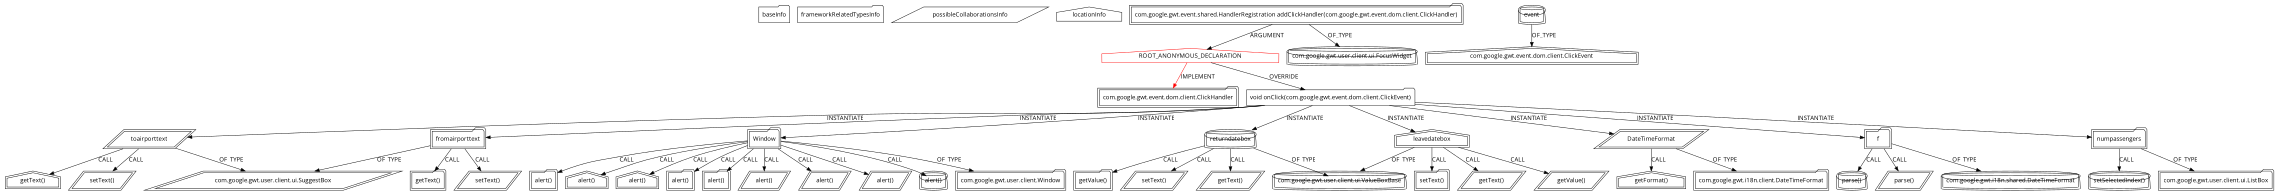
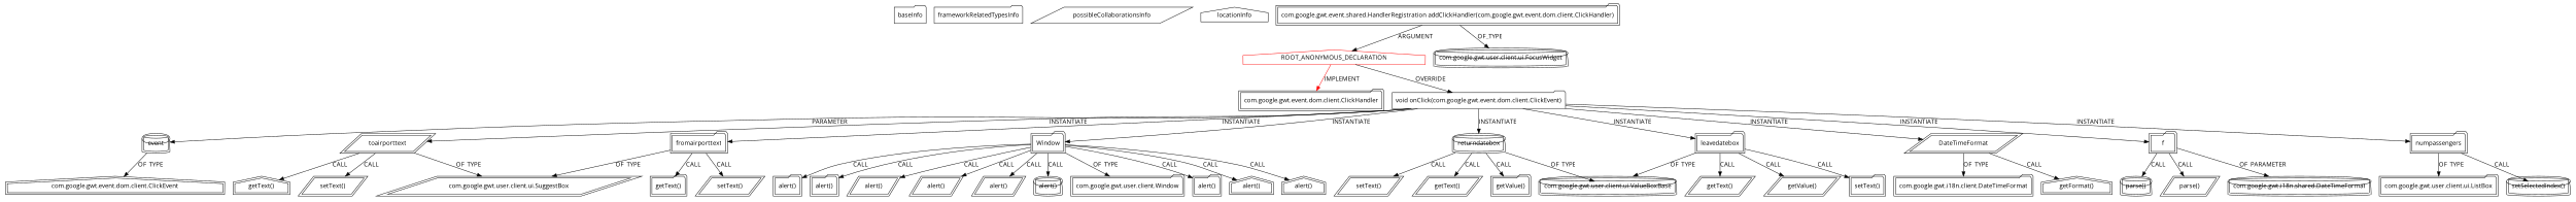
  digraph {
    fontname="Open Sans"
    node [fontname="Open Sans" shape=folder isFrameworkType=true vertexType=INSIDE_CALL peripheries=2]
    edge [fontname="Open Sans"]
    baseInfo [category=extension_graph graphId=1097 isAnonymous=true possibleRelation=false isFrameworkType="" vertexType="" peripheries=""]
    frameworkRelatedTypesInfo [0="com.google.gwt.event.dom.client.ClickHandler" isFrameworkType="" vertexType="" peripheries=""]
    possibleCollaborationsInfo [shape=parallelogram isFrameworkType="" vertexType="" peripheries=""]
    locationInfo [contextSignature="void onModuleLoad()" filePath="/coldplayguy-flight87/flight87-master/BookFlight/src/bookflight/client/BookFlight.java" graphId=1097 projectName="coldplayguy-flight87" shape=house isFrameworkType="" vertexType="" peripheries=""]
    n5 [color=red isFrameworkType=false label=ROOT_ANONYMOUS_DECLARATION shape=house vertexType=ROOT_ANONYMOUS_DECLARATION peripheries=""]
    n6 [label="com.google.gwt.event.dom.client.ClickHandler" vertexType=FRAMEWORK_INTERFACE_TYPE]
    n7 [isFrameworkType=false label="void onClick(com.google.gwt.event.dom.client.ClickEvent)" vertexType=OVERRIDING_METHOD_DECLARATION peripheries=""]
    n8 [label=event shape=cylinder vertexType=PARAMETER_DECLARATION]
    n9 [label=fromairporttext vertexType=VARIABLE_EXPRESION]
    n10 [label=Window vertexType=VARIABLE_EXPRESION]
    n11 [label=toairporttext shape=parallelogram vertexType=VARIABLE_EXPRESION]
-   n12 [label=leavedatebox shape=house vertexType=VARIABLE_EXPRESION]
+   n12 [label=leavedatebox vertexType=VARIABLE_EXPRESION]
    n13 [label=returndatebox shape=cylinder vertexType=VARIABLE_EXPRESION]
    n14 [label=DateTimeFormat shape=parallelogram vertexType=VARIABLE_EXPRESION]
    n15 [label=f vertexType=VARIABLE_EXPRESION]
    n16 [label=numpassengers vertexType=VARIABLE_EXPRESION]
    n17 [label="com.google.gwt.event.shared.HandlerRegistration addClickHandler(com.google.gwt.event.dom.client.ClickHandler)" vertexType=OUTSIDE_CALL]
    n18 [label="com.google.gwt.user.client.ui.FocusWidget" shape=cylinder vertexType=FRAMEWORK_CLASS_TYPE]
    n19 [label="com.google.gwt.event.dom.client.ClickEvent" shape=house vertexType=FRAMEWORK_CLASS_TYPE]
    n20 [label="com.google.gwt.user.client.ui.SuggestBox" shape=parallelogram vertexType=FRAMEWORK_CLASS_TYPE]
    n21 [label="getText()"]
    n22 [label="setText()" shape=parallelogram]
    n23 [label="com.google.gwt.user.client.Window" vertexType=FRAMEWORK_CLASS_TYPE]
    n24 [label="alert()"]
    n25 [label="alert()" shape=house]
    n26 [label="alert()" shape=house]
    n27 [label="alert()"]
    n28 [label="alert()"]
    n29 [label="alert()" shape=parallelogram]
    n30 [label="alert()" shape=parallelogram]
    n31 [label="alert()" shape=parallelogram]
    n32 [label="alert()" shape=cylinder]
    n33 [label="getText()" shape=house]
    n34 [label="setText()" shape=parallelogram]
    n35 [label="com.google.gwt.user.client.ui.ValueBoxBase" shape=cylinder vertexType=FRAMEWORK_CLASS_TYPE]
    n36 [label="getText()" shape=parallelogram]
    n37 [label="getValue()" shape=parallelogram]
    n38 [label="setText()"]
    n39 [label="getText()" shape=parallelogram]
    n40 [label="getValue()"]
    n41 [label="setText()" shape=parallelogram]
    n42 [label="com.google.gwt.i18n.client.DateTimeFormat" vertexType=FRAMEWORK_CLASS_TYPE]
    n43 [label="getFormat()" shape=house]
    n44 [label="com.google.gwt.i18n.shared.DateTimeFormat" shape=cylinder vertexType=FRAMEWORK_CLASS_TYPE]
    n45 [label="parse()" shape=cylinder]
    n46 [label="parse()" shape=parallelogram]
    n47 [label="com.google.gwt.user.client.ui.ListBox" vertexType=FRAMEWORK_CLASS_TYPE]
    n48 [label="setSelectedIndex()" shape=cylinder]
    n5 -> n6 [color=red label=IMPLEMENT]
    n5 -> n7 [label=OVERRIDE]
+   n7 -> n8 [label=PARAMETER]
    n7 -> n9 [label=INSTANTIATE]
    n7 -> n10 [label=INSTANTIATE]
    n7 -> n11 [label=INSTANTIATE]
    n7 -> n12 [label=INSTANTIATE]
    n7 -> n13 [label=INSTANTIATE]
    n7 -> n14 [label=INSTANTIATE]
    n7 -> n15 [label=INSTANTIATE]
    n7 -> n16 [label=INSTANTIATE]
    n8 -> n19 [label=OF_TYPE]
    n9 -> n20 [label=OF_TYPE]
    n9 -> n21 [label=CALL]
    n9 -> n22 [label=CALL]
    n10 -> n23 [label=OF_TYPE]
    n10 -> n24 [label=CALL]
    n10 -> n25 [label=CALL]
    n10 -> n26 [label=CALL]
    n10 -> n27 [label=CALL]
    n10 -> n28 [label=CALL]
    n10 -> n29 [label=CALL]
    n10 -> n30 [label=CALL]
    n10 -> n31 [label=CALL]
    n10 -> n32 [label=CALL]
    n11 -> n20 [label=OF_TYPE]
    n11 -> n33 [label=CALL]
    n11 -> n34 [label=CALL]
    n12 -> n35 [label=OF_TYPE]
    n12 -> n36 [label=CALL]
    n12 -> n37 [label=CALL]
    n12 -> n38 [label=CALL]
    n13 -> n35 [label=OF_TYPE]
    n13 -> n39 [label=CALL]
    n13 -> n40 [label=CALL]
    n13 -> n41 [label=CALL]
    n14 -> n42 [label=OF_TYPE]
    n14 -> n43 [label=CALL]
-   n15 -> n44 [label=OF_TYPE]
+   n15 -> n44 [label=OF_PARAMETER]
    n15 -> n45 [label=CALL]
    n15 -> n46 [label=CALL]
    n16 -> n47 [label=OF_TYPE]
    n16 -> n48 [label=CALL]
    n17 -> n5 [label=ARGUMENT]
    n17 -> n18 [label=OF_TYPE]
  }
